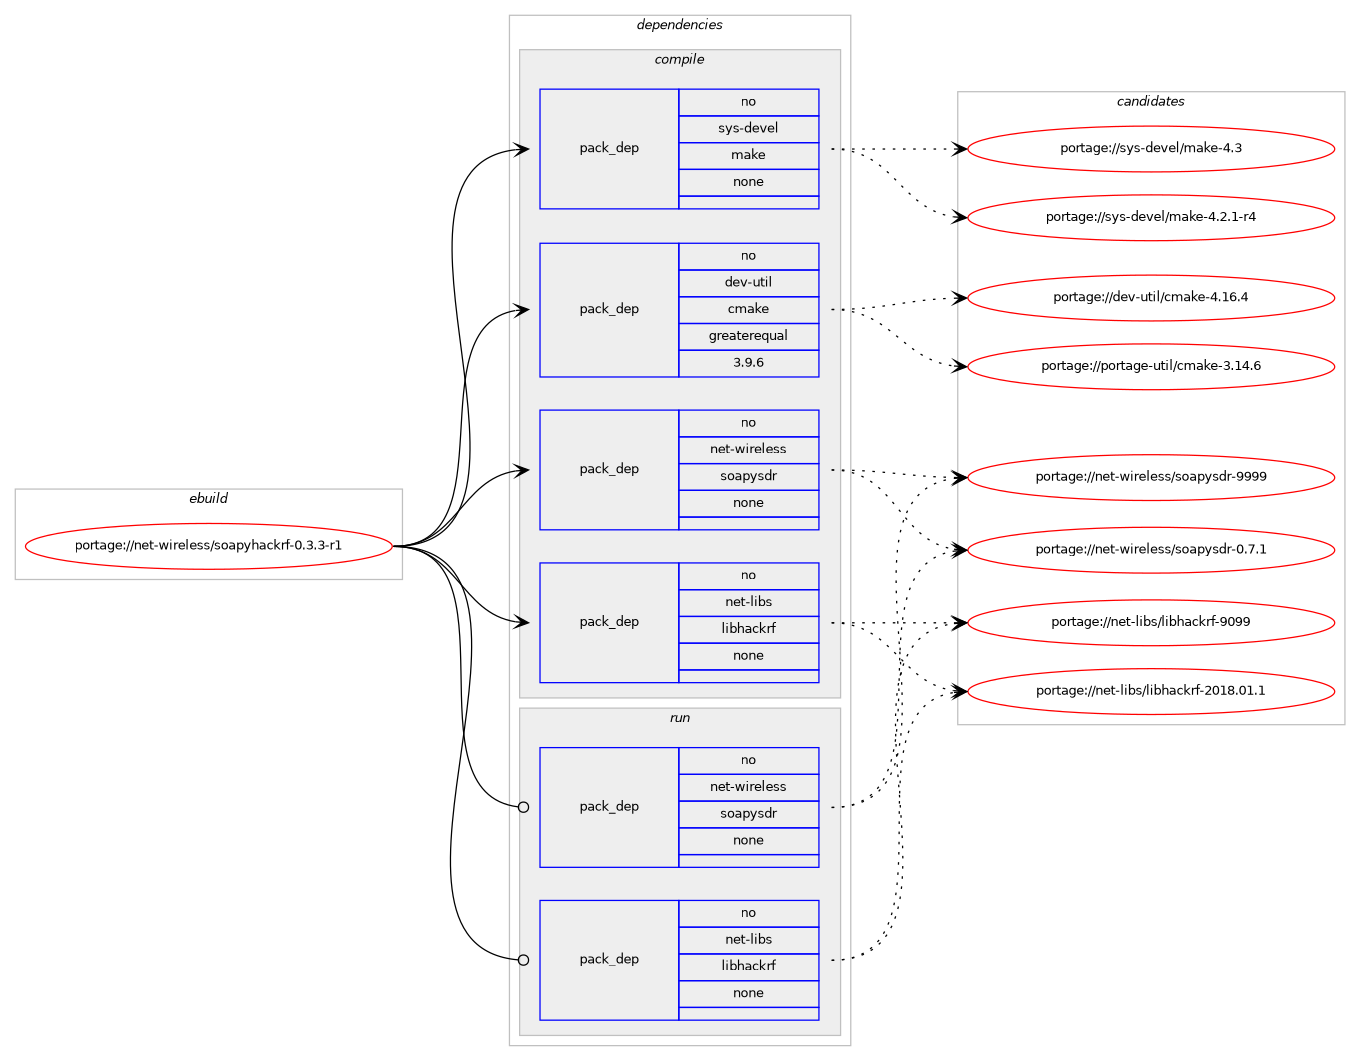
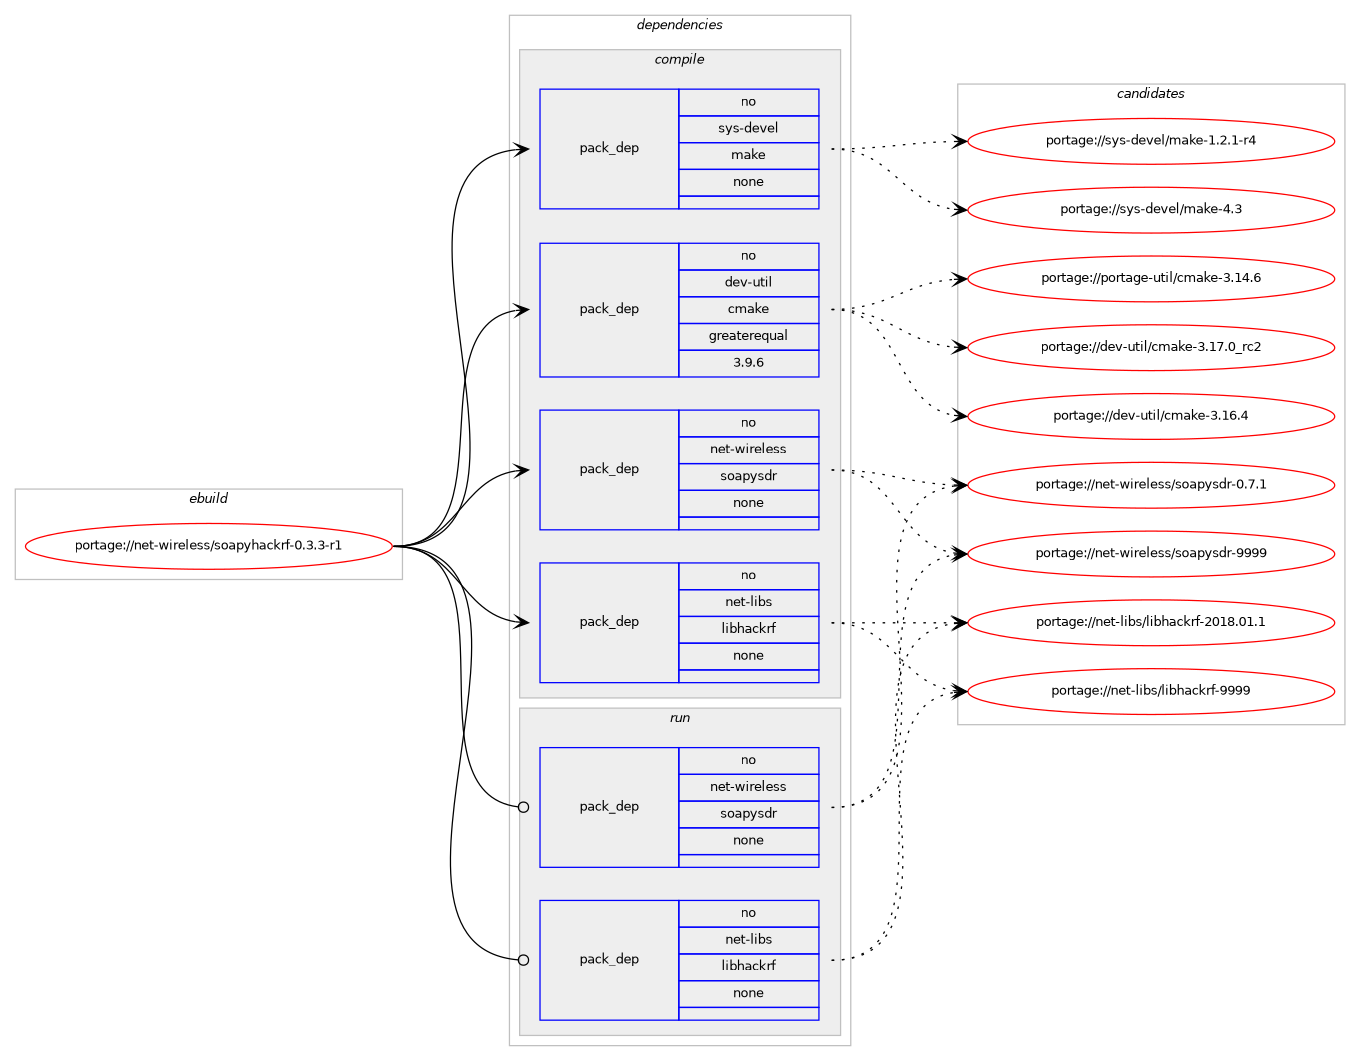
  digraph {
    compound=true
    concentrate=true
    fontname=Helvetica
    fontsize=10
    newrank=true
    rankdir=LR
    ranksep=1.5
    node [color=red fontname=Helvetica fontsize=10]
    edge [arrowhead=vee headport=w style=dotted tailport=e weight=100]
    n1 [label="portage://net-wireless/soapyhackrf-0.3.3-r1" width=4]
    n2 [color=blue label=<<TABLE BORDER="0" CELLBORDER="1" CELLSPACING="0" CELLPADDING="4" WIDTH="220"><TR><TD ROWSPAN="6" CELLPADDING="30">pack_dep</TD></TR><TR><TD WIDTH="110">no</TD></TR><TR><TD>dev-util</TD></TR><TR><TD>cmake</TD></TR><TR><TD>greaterequal</TD></TR><TR><TD>3.9.6</TD></TR></TABLE>> shape=none]
    n3 [color=blue label=<<TABLE BORDER="0" CELLBORDER="1" CELLSPACING="0" CELLPADDING="4" WIDTH="220"><TR><TD ROWSPAN="6" CELLPADDING="30">pack_dep</TD></TR><TR><TD WIDTH="110">no</TD></TR><TR><TD>net-libs</TD></TR><TR><TD>libhackrf</TD></TR><TR><TD>none</TD></TR><TR><TD></TD></TR></TABLE>> shape=none]
    n4 [color=blue label=<<TABLE BORDER="0" CELLBORDER="1" CELLSPACING="0" CELLPADDING="4" WIDTH="220"><TR><TD ROWSPAN="6" CELLPADDING="30">pack_dep</TD></TR><TR><TD WIDTH="110">no</TD></TR><TR><TD>net-wireless</TD></TR><TR><TD>soapysdr</TD></TR><TR><TD>none</TD></TR><TR><TD></TD></TR></TABLE>> shape=none]
    n5 [color=blue label=<<TABLE BORDER="0" CELLBORDER="1" CELLSPACING="0" CELLPADDING="4" WIDTH="220"><TR><TD ROWSPAN="6" CELLPADDING="30">pack_dep</TD></TR><TR><TD WIDTH="110">no</TD></TR><TR><TD>sys-devel</TD></TR><TR><TD>make</TD></TR><TR><TD>none</TD></TR><TR><TD></TD></TR></TABLE>> shape=none]
    n6 [color=blue label=<<TABLE BORDER="0" CELLBORDER="1" CELLSPACING="0" CELLPADDING="4" WIDTH="220"><TR><TD ROWSPAN="6" CELLPADDING="30">pack_dep</TD></TR><TR><TD WIDTH="110">no</TD></TR><TR><TD>net-libs</TD></TR><TR><TD>libhackrf</TD></TR><TR><TD>none</TD></TR><TR><TD></TD></TR></TABLE>> shape=none]
    n7 [color=blue label=<<TABLE BORDER="0" CELLBORDER="1" CELLSPACING="0" CELLPADDING="4" WIDTH="220"><TR><TD ROWSPAN="6" CELLPADDING="30">pack_dep</TD></TR><TR><TD WIDTH="110">no</TD></TR><TR><TD>net-wireless</TD></TR><TR><TD>soapysdr</TD></TR><TR><TD>none</TD></TR><TR><TD></TD></TR></TABLE>> shape=none]
-   n9 [label="portage://dev-util/cmake-4.16.4" width=4]
+   n8 [label="portage://dev-util/cmake-3.17.0_rc2" width=4]
+   n9 [label="portage://dev-util/cmake-3.16.4" width=4]
    n10 [label="portage://portage-util/cmake-3.14.6" width=4]
-   n11 [label="portage://net-libs/libhackrf-9099" width=4]
+   n11 [label="portage://net-libs/libhackrf-9999" width=4]
    n12 [label="portage://net-libs/libhackrf-2018.01.1" width=4]
    n13 [label="portage://net-wireless/soapysdr-9999" width=4]
    n14 [label="portage://net-wireless/soapysdr-0.7.1" width=4]
    n15 [label="portage://sys-devel/make-4.3" width=4]
-   n16 [label="portage://sys-devel/make-4.2.1-r4" width=4]
+   n16 [label="portage://sys-devel/make-1.2.1-r4" width=4]
    subgraph cluster_1 {
      color=gray
      label=<<i>ebuild</i>>
      rank=same
      n1
    }
    subgraph cluster_2 {
      color=gray
      label=<<i>dependencies</i>>
      subgraph cluster_3 {
        color=gray
        fillcolor="#eeeeee"
        label=<<i>compile</i>>
        style=filled
        subgraph sub_4 {
          color=gray
          fillcolor="#eeeeee"
          label=<<i>compile</i>>
          style=filled
          n2
        }
        subgraph sub_5 {
          color=gray
          fillcolor="#eeeeee"
          label=<<i>compile</i>>
          style=filled
          n3
        }
        subgraph sub_6 {
          color=gray
          fillcolor="#eeeeee"
          label=<<i>compile</i>>
          style=filled
          n4
        }
        subgraph sub_7 {
          color=gray
          fillcolor="#eeeeee"
          label=<<i>compile</i>>
          style=filled
          n5
        }
      }
      subgraph cluster_8 {
        color=gray
        fillcolor="#eeeeee"
        label=<<i>compile and run</i>>
        style=filled
      }
      subgraph cluster_9 {
        color=gray
        fillcolor="#eeeeee"
        label=<<i>run</i>>
        style=filled
        subgraph sub_10 {
          color=gray
          fillcolor="#eeeeee"
          label=<<i>run</i>>
          style=filled
          n6
        }
        subgraph sub_11 {
          color=gray
          fillcolor="#eeeeee"
          label=<<i>run</i>>
          style=filled
          n7
        }
      }
    }
    subgraph cluster_12 {
      color=gray
      label=<<i>candidates</i>>
      rank=same
      subgraph sub_13 {
        color=black
        label=<<i>candidates</i>>
        nodesep=1
        rank=same
+       n8
        n9
        n10
      }
      subgraph sub_14 {
        color=black
        label=<<i>candidates</i>>
        nodesep=1
        rank=same
        n11
        n12
      }
      subgraph sub_15 {
        color=black
        label=<<i>candidates</i>>
        nodesep=1
        rank=same
        n13
        n14
      }
      subgraph sub_16 {
        color=black
        label=<<i>candidates</i>>
        nodesep=1
        rank=same
        n15
        n16
      }
      subgraph sub_17 {
        color=black
        label=<<i>candidates</i>>
        nodesep=1
        rank=same
        n11
        n12
      }
      subgraph sub_18 {
        color=black
        label=<<i>candidates</i>>
        nodesep=1
        rank=same
        n13
        n14
      }
    }
    n1 -> n2 [style=solid weight=20]
    n1 -> n3 [style=solid weight=20]
    n1 -> n4 [style=solid weight=20]
    n1 -> n5 [style=solid weight=20]
    n1 -> n6 [arrowhead=odot style=solid weight=20]
    n1 -> n7 [arrowhead=odot style=solid weight=20]
+   n2 -> n8
    n2 -> n9
    n2 -> n10
    n3 -> n11
    n3 -> n12
    n4 -> n13
    n4 -> n14
    n5 -> n15
    n5 -> n16
    n6 -> n11
    n6 -> n12
    n7 -> n13
    n7 -> n14
  }
